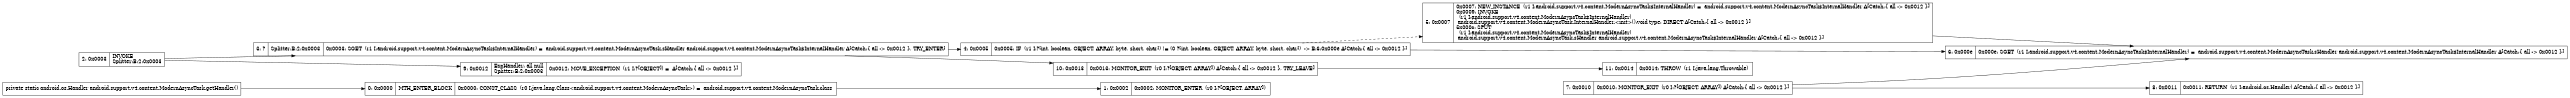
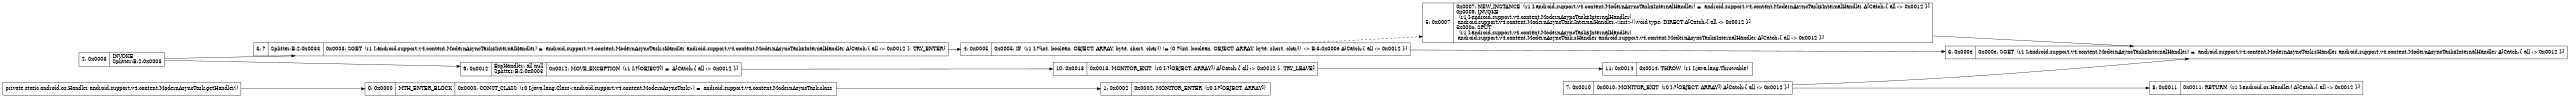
  digraph {
    rankdir=LR
    node [shape=record]
    n1 [label="{0\:\ 0x0000|MTH_ENTER_BLOCK\l|0x0000: CONST_CLASS  (r0 I:java.lang.Class\<android.support.v4.content.ModernAsyncTask\>) =  android.support.v4.content.ModernAsyncTask.class \l}"]
    n2 [label="{1\:\ 0x0002|0x0002: MONITOR_ENTER  (r0 I:?[OBJECT, ARRAY]) \l}"]
    n3 [label="{2\:\ 0x0003|INVOKE\lSplitter:B:2:0x0003\l}"]
-   n4 [label="{3\:\ ?|Splitter:B:2:0x0003\l|0x0003: SGET  (r1 I:android.support.v4.content.ModernAsyncTask$InternalHandler) =  android.support.v4.content.ModernAsyncTask.sHandler android.support.v4.content.ModernAsyncTask$InternalHandler A[Catch:\{ all \-\> 0x0012 \}, TRY_ENTER]\l}"]
+   n4 [label="{3\:\ ?|Splitter:B:2:0x0033\l|0x0003: SGET  (r1 I:android.support.v4.content.ModernAsyncTask$InternalHandler) =  android.support.v4.content.ModernAsyncTask.sHandler android.support.v4.content.ModernAsyncTask$InternalHandler A[Catch:\{ all \-\> 0x0012 \}, TRY_ENTER]\l}"]
    n5 [label="{9\:\ 0x0012|ExcHandler: all null\lSplitter:B:2:0x0003\l|0x0012: MOVE_EXCEPTION  (r1 I:?[OBJECT]) =  A[Catch:\{ all \-\> 0x0012 \}]\l}"]
    n6 [label="{4\:\ 0x0005|0x0005: IF  (r1 I:?[int, boolean, OBJECT, ARRAY, byte, short, char]) != (0 ?[int, boolean, OBJECT, ARRAY, byte, short, char])  \-\> B:6:0x000e A[Catch:\{ all \-\> 0x0012 \}]\l}"]
    n7 [label="{10\:\ 0x0013|0x0013: MONITOR_EXIT  (r0 I:?[OBJECT, ARRAY]) A[Catch:\{ all \-\> 0x0012 \}, TRY_LEAVE]\l}"]
    n8 [label="{5\:\ 0x0007|0x0007: NEW_INSTANCE  (r1 I:android.support.v4.content.ModernAsyncTask$InternalHandler) =  android.support.v4.content.ModernAsyncTask$InternalHandler A[Catch:\{ all \-\> 0x0012 \}]\l0x0009: INVOKE  \l  (r1 I:android.support.v4.content.ModernAsyncTask$InternalHandler)\l android.support.v4.content.ModernAsyncTask.InternalHandler.\<init\>():void type: DIRECT A[Catch:\{ all \-\> 0x0012 \}]\l5x000c: SPUT  \l  (r1 I:android.support.v4.content.ModernAsyncTask$InternalHandler)\l android.support.v4.content.ModernAsyncTask.sHandler android.support.v4.content.ModernAsyncTask$InternalHandler A[Catch:\{ all \-\> 0x0012 \}]\l}"]
    n9 [label="{6\:\ 0x000e|0x000e: SGET  (r1 I:android.support.v4.content.ModernAsyncTask$InternalHandler) =  android.support.v4.content.ModernAsyncTask.sHandler android.support.v4.content.ModernAsyncTask$InternalHandler A[Catch:\{ all \-\> 0x0012 \}]\l}"]
    n10 [label="{7\:\ 0x0010|0x0010: MONITOR_EXIT  (r0 I:?[OBJECT, ARRAY]) A[Catch:\{ all \-\> 0x0012 \}]\l}"]
    n11 [label="{8\:\ 0x0011|0x0011: RETURN  (r1 I:android.os.Handler) A[Catch:\{ all \-\> 0x0012 \}]\l}"]
    n12 [label="{11\:\ 0x0014|0x0014: THROW  (r1 I:java.lang.Throwable) \l}"]
    n13 [label="{private static android.os.Handler android.support.v4.content.ModernAsyncTask.getHandler() }"]
    n1 -> n2
    n3 -> n4
    n3 -> n5
    n4 -> n6
-   n4 -> n7
+   n5 -> n7
    n6 -> n8 [style=dashed]
    n6 -> n9
    n7 -> n12
    n8 -> n9
    n10 -> n9
    n10 -> n11
    n13 -> n1
  }
